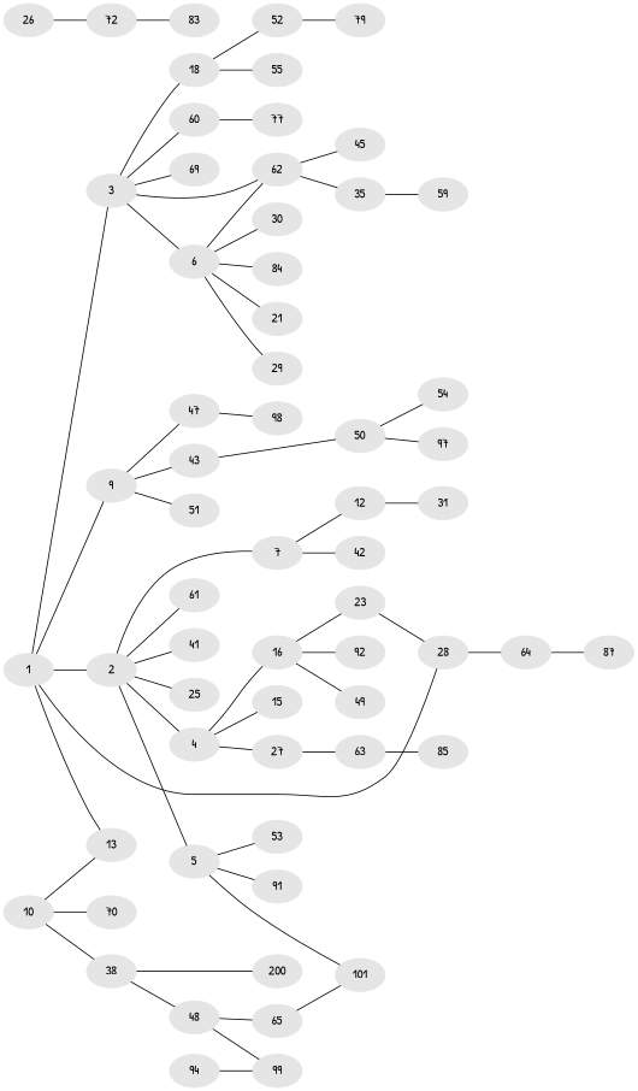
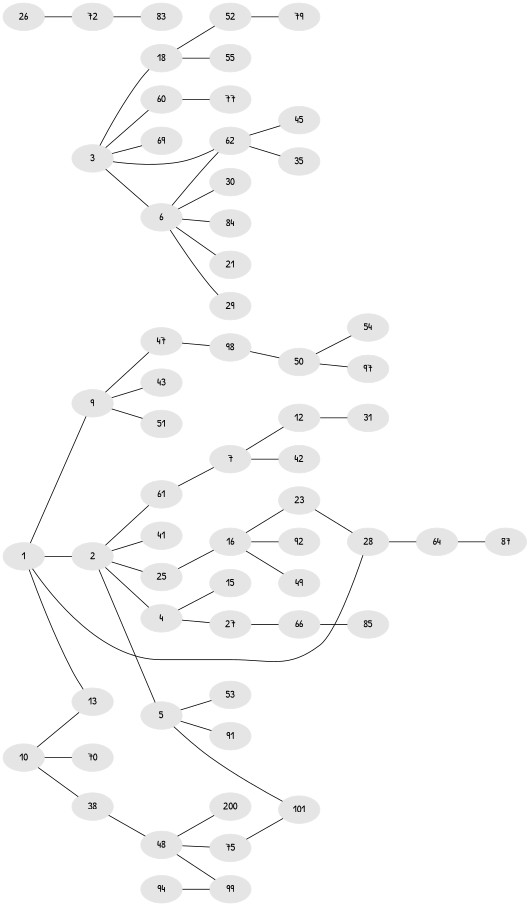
  graph {
    fontname="Patrick Hand"
    rankdir=LR
    node [color=gray90 fontname="Patrick Hand" style=filled]
    edge [fontname="Patrick Hand"]
    1 [super="+34"]
    2 [super="+17"]
    3 [super="+40"]
    9 [super="+24"]
    28 [super="+39"]
    13
    4 [super="+8"]
    5 [super="+81"]
    7 [super="+74"]
    25
    41
    61
    6 [super="+33"]
    n14 [label=18]
    n15 [label=62 super="+32"]
    60 [super="+70"]
    69
    43
    47 [super="+52"]
    51
    10 [super="+11"]
    38
    n23 [label=70]
    64
    15 [super="+62"]
    16 [super="+18"]
    27
    53 [super="+56"]
    91
    101
    12 [super="+20"]
    42
    72 [super="+86"]
    26
    21
    29 [super="+80"]
    30 [super="+44"]
    84
    55
    n40 [label=52 super="+67"]
    35 [super="+46"]
    45 [super="+57"]
    77 [super="+78"]
    23 [super="+88"]
    49
    92
-   66 [label=63]
+   66
    85
    31 [super="+73"]
    50 [super="+65"]
    98
    48 [super="+76"]
    n53 [label=200]
    79
-   59
    83
    87
-   75 [super="+82" label=65]
+   75 [super="+82"]
    99
    54 [super="+95"]
    97
    94
    1 -- 2
-   1 -- 3
    1 -- 9
    1 -- 28
    1 -- 13
    2 -- 4
    2 -- 5
-   2 -- 7
+   61 -- 7
    2 -- 25
    2 -- 41
    2 -- 61
    3 -- 6
    3 -- n14
    3 -- n15
    3 -- 60
    3 -- 69
    9 -- 43
    9 -- 47
    9 -- 51
    28 -- 64
    4 -- 15
-   4 -- 16
+   25 -- 16
    4 -- 27
    5 -- 53
    5 -- 91
    5 -- 101
    7 -- 12
    7 -- 42
    6 -- n15
    6 -- 21
    6 -- 29
    6 -- 30
    6 -- 84
    n14 -- 55
    n14 -- n40
    n15 -- 35
    n15 -- 45
    60 -- 77
-   43 -- 50
+   98 -- 50
    47 -- 98
    10 -- 13
    10 -- 38
    10 -- n23
    38 -- 48
-   38 -- n53
+   48 -- n53
    64 -- 87
    16 -- 23
    16 -- 49
    16 -- 92
    27 -- 66
    12 -- 31
    72 -- 83
    26 -- 72
    n40 -- 79
-   35 -- 59
    23 -- 28
    66 -- 85
    50 -- 54
    50 -- 97
    48 -- 75
    48 -- 99
    75 -- 101
    94 -- 99
  }
